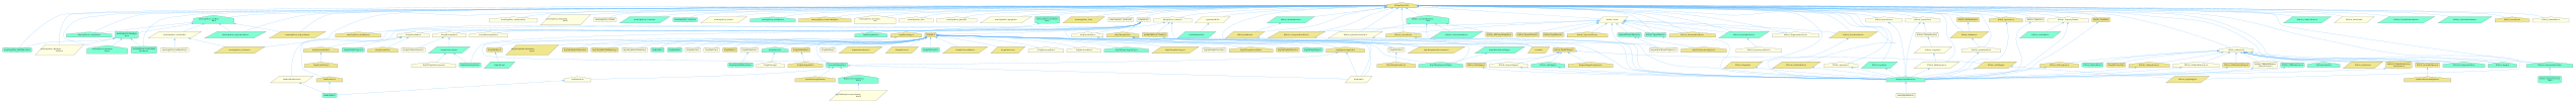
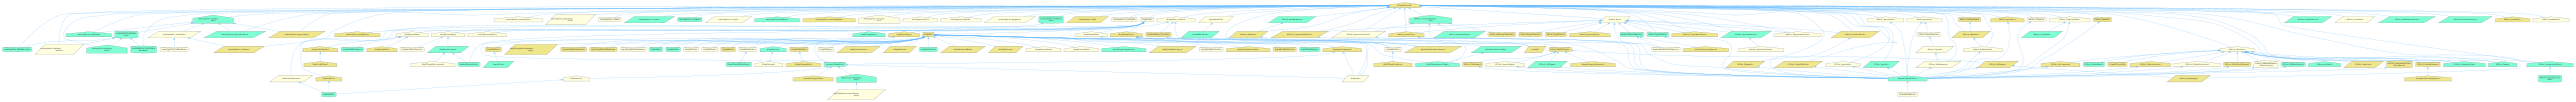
  digraph {
    fontname="EB Garamond"
    node [color=grey40 fillcolor=khaki fontname="EB Garamond" fontsize=10 shape=house style=filled]
    edge [color=steelblue1 dir=back fontname="EB Garamond" fontsize=10 labelfontname=Helvetica labelfontsize=10 style=solid]
    n1 [color=gray40 fontcolor=black height=0.2 label="EdGraphNodeUtils.h" width=0.4]
    n2 [fillcolor=aquamarine height=0.2 label="AnimGraphNode_AimOffsetLookAt.h" shape=cylinder width=0.4]
    n3 [fillcolor=lightyellow height=0.2 label="AnimGraphNode_AnimDynamics.h" width=0.4]
    n4 [fillcolor=aquamarine height=0.2 label="AnimGraphNode_AssetPlayer\lBase.h" width=0.4]
    n5 [fillcolor=lightyellow height=0.2 label="AnimGraphNode_BlendSpace\lEvaluator.h" shape=parallelogram width=0.4]
    n6 [fillcolor=aquamarine height=0.2 label="AnimGraphNode_BlendSpace\lPlayer.h" width=0.4]
    n7 [fillcolor=aquamarine height=0.2 label="AnimGraphNode_RotationOffset\lBlendSpace.h" shape=cylinder width=0.4]
    n8 [fillcolor=aquamarine height=0.2 label="AnimGraphNode_PoseByName.h" width=0.4]
    n9 [height=0.2 label="AnimGraphNode_PoseDriver.h" shape=parallelogram width=0.4]
    n10 [fillcolor=aquamarine height=0.2 label="AnimGraphNode_SequenceEvaluator.h" shape=parallelogram width=0.4]
    n11 [height=0.2 label="AnimGraphNode_SequencePlayer.h" shape=parallelogram width=0.4]
    n12 [fillcolor=lightyellow height=0.2 label="AnimGraphNode_BlendListBy\lEnum.h" shape=parallelogram width=0.4]
    n13 [fillcolor=lightyellow height=0.2 label="AnimGraphNode_CCDIK.h" shape=cylinder width=0.4]
    n14 [fillcolor=aquamarine height=0.2 label="AnimGraphNode_Constraint.h" shape=parallelogram width=0.4]
    n15 [fillcolor=aquamarine height=0.2 label="AnimGraphNode_CopyBone.h" shape=cylinder width=0.4]
    n16 [fillcolor=lightyellow height=0.2 label="AnimGraphNode_LookAt.h" shape=parallelogram width=0.4]
    n17 [fillcolor=aquamarine height=0.2 label="AnimGraphNode_ModifyBone.h" width=0.4]
    n18 [height=0.2 label="AnimGraphNode_RotationMultiplier.h" width=0.4]
    n19 [fillcolor=lightyellow height=0.2 label="AnimGraphNode_SaveCached\lPose.h" width=0.4]
    n20 [fillcolor=lightyellow height=0.2 label="AnimGraphNode_Slot.h" width=0.4]
    n21 [fillcolor=lightyellow height=0.2 label="AnimGraphNode_SplineIK.h" width=0.4]
    n22 [fillcolor=lightyellow height=0.2 label="AnimGraphNode_SpringBone.h" shape=parallelogram width=0.4]
    n23 [fillcolor=aquamarine height=0.2 label="AnimGraphNode_StateMachine\lBase.h" shape=cylinder width=0.4]
    n24 [height=0.2 label="AnimGraphNode_Trail.h" shape=parallelogram width=0.4]
    n25 [fillcolor=lightyellow height=0.2 label="AnimGraphNode_TwoBoneIK.h" shape=cylinder width=0.4]
    n26 [fillcolor=lightyellow height=0.2 label="EdGraphNode_Comment.h" width=0.4]
    n27 [fillcolor=lightyellow height=0.2 label="EngineSharedPCH.h" shape=parallelogram width=0.4]
    n28 [height=0.2 label="K2Node_ActorBoundEvent.h" shape=parallelogram width=0.4]
    n29 [height=0.2 label="K2Node_AssignDelegate.h" shape=parallelogram width=0.4]
    n30 [height=0.2 label="K2Node_BaseMCDelegate.h" shape=cylinder width=0.4]
    n31 [height=0.2 label="K2Node_BreakStruct.h" shape=parallelogram width=0.4]
    n32 [fillcolor=lightyellow height=0.2 label="K2Node_CallFunction.h" width=0.4]
    n33 [fillcolor=aquamarine height=0.2 label="K2Node_GetInputAxisKeyValue.h" width=0.4]
    n34 [fillcolor=aquamarine height=0.2 label="K2Node_GetInputAxisValue.h" width=0.4]
    n35 [fillcolor=aquamarine height=0.2 label="K2Node_Message.h" width=0.4]
    n36 [fillcolor=aquamarine height=0.2 label="K2Node_CastByteToEnum.h" shape=parallelogram width=0.4]
    n37 [height=0.2 label="K2Node_ComponentBoundEvent.h" shape=parallelogram width=0.4]
    n38 [fillcolor=lightyellow height=0.2 label="K2Node_MathExpression.h" shape=parallelogram width=0.4]
    n39 [fillcolor=aquamarine height=0.2 label="K2Node_ConstructObjectFrom\lClass.h" width=0.4]
    n40 [fillcolor=lightyellow height=0.2 label="K2Node_SpawnActorFromClass.h" shape=parallelogram width=0.4]
    n41 [height=0.2 label="K2Node_CustomEvent.h" width=0.4]
    n42 [height=0.2 label="K2Node_DelegateSet.h" shape=parallelogram width=0.4]
    n43 [fillcolor=lightyellow height=0.2 label="K2Node_DynamicCast.h" width=0.4]
    n44 [fillcolor=lightyellow height=0.2 label="K2Node_EnumLiteral.h" shape=parallelogram width=0.4]
    n45 [fillcolor=lightyellow height=0.2 label="K2Node_Event.h" shape=parallelogram width=0.4]
    n46 [height=0.2 label="K2Node_GeneratedBoundEvent.h" width=0.4]
    n47 [fillcolor=aquamarine height=0.2 label="K2Node_InputAxisEvent.h" shape=cylinder width=0.4]
    n48 [fillcolor=aquamarine height=0.2 label="K2Node_InputAxisKeyEvent.h" shape=parallelogram width=0.4]
    n49 [fillcolor=lightyellow height=0.2 label="K2Node_WidgetAnimationEvent.h" width=0.4]
    n50 [fillcolor=aquamarine height=0.2 label="K2Node_ForEachElementInEnum.h" shape=parallelogram width=0.4]
    n51 [height=0.2 label="K2Node_GetDataTableRow.h" shape=parallelogram width=0.4]
    n52 [fillcolor=aquamarine height=0.2 label="K2Node_GetNumEnumEntries.h" shape=parallelogram width=0.4]
    n53 [fillcolor=lightyellow height=0.2 label="K2Node_InputAction.h" width=0.4]
    n54 [fillcolor=aquamarine height=0.2 label="K2Node_InputKey.h" shape=parallelogram width=0.4]
    n55 [fillcolor=lightyellow height=0.2 label="K2Node_MacroInstance.h" width=0.4]
    n56 [height=0.2 label="K2Node_MakeStruct.h" shape=parallelogram width=0.4]
    n57 [fillcolor=lightyellow height=0.2 label="K2Node_SetFieldsInStruct.h" width=0.4]
    n58 [height=0.2 label="K2Node_SpawnActor.h" width=0.4]
    n59 [fillcolor=aquamarine height=0.2 label="K2Node_StructMemberGet.h" shape=parallelogram width=0.4]
    n60 [height=0.2 label="K2Node_StructMemberSet.h" shape=cylinder width=0.4]
    n61 [height=0.2 label="K2Node_SwitchEnum.h" width=0.4]
    n62 [fillcolor=lightyellow height=0.2 label="K2Node_TemporaryVariable.h" width=0.4]
    n63 [fillcolor=lightyellow height=0.2 label="K2Node_VariableGet.h" shape=cylinder width=0.4]
    n64 [height=0.2 label="K2Node_VariableSet.h" shape=cylinder width=0.4]
    n65 [fillcolor=lightyellow height=0.2 label="K2Node_VariableSetRef.h" width=0.4]
    n66 [fillcolor=lightyellow height=0.2 label="SGraphNode.h" shape=cylinder width=0.4]
    n67 [fillcolor=aquamarine height=0.2 label="AnimGraphNode_BlendSpace\lBase.h" shape=cylinder width=0.4]
    n68 [fillcolor=lightyellow height=0.2 label="AnimGraphNode_PoseHandler.h" shape=parallelogram width=0.4]
    n69 [height=0.2 label="AnimGraphNode_StateMachine.h" width=0.4]
    n70 [height=0.2 label="GraphEditorSettings.h" width=0.4]
    n71 [height=0.2 label="MaterialGraphNode_Comment.h" shape=cylinder width=0.4]
    n72 [height=0.2 label="UnrealEd.h" shape=parallelogram width=0.4]
    n73 [fillcolor=aquamarine height=0.2 label="UnrealEdSharedPCH.h" shape=parallelogram width=0.4]
    n74 [fillcolor=aquamarine height=0.2 label="BlueprintGraphDefinitions.h" width=0.4]
    n75 [height=0.2 label="BlueprintDelegateNodeSpawner.h" width=0.4]
    n76 [height=0.2 label="K2Node_AddDelegate.h" shape=parallelogram width=0.4]
-   n77 [fillcolor=aquamarine height=0.2 label="K2Node_CallDelegate.h" width=0.4]
+   n77 [fillcolor=aquamarine height=0.2 label="K2Node_CallDelegate.h" shape=parallelogram width=0.4]
    n78 [height=0.2 label="K2Node_ClearDelegate.h" shape=cylinder width=0.4]
    n79 [fillcolor=lightyellow height=0.2 label="K2Node_RemoveDelegate.h" width=0.4]
    n80 [fillcolor=aquamarine height=0.2 label="CallFunctionHandler.h" width=0.4]
    n81 [height=0.2 label="K2Node_AddComponent.h" width=0.4]
    n82 [height=0.2 label="K2Node_AnimGetter.h" shape=parallelogram width=0.4]
    n83 [height=0.2 label="K2Node_CallArrayFunction.h" width=0.4]
    n84 [fillcolor=lightyellow height=0.2 label="K2Node_CallDataTableFunction.h" width=0.4]
    n85 [height=0.2 label="K2Node_CallFunctionOnMember.h" shape=cylinder width=0.4]
    n86 [fillcolor=lightyellow height=0.2 label="K2Node_CallMaterialParameter\lCollectionFunction.h" shape=cylinder width=0.4]
    n87 [fillcolor=aquamarine height=0.2 label="K2Node_CallParentFunction.h" shape=cylinder width=0.4]
    n88 [height=0.2 label="K2Node_CommutativeAssociative\lBinaryOperator.h" shape=cylinder width=0.4]
    n89 [fillcolor=aquamarine height=0.2 label="K2Node_InstancedStruct.h" shape=cylinder width=0.4]
    n90 [height=0.2 label="K2Node_PromotableOperator.h" shape=cylinder width=0.4]
    n91 [height=0.2 label="SFixupSelfContextDlg.h" shape=cylinder width=0.4]
    n92 [fillcolor=aquamarine height=0.2 label="K2Node_GetInputVectorAxis\lValue.h" shape=cylinder width=0.4]
    n93 [fillcolor=lightyellow height=0.2 label="K2Node_Composite.h" shape=parallelogram width=0.4]
    n94 [height=0.2 label="K2Node_AddComponentByClass.h" shape=cylinder width=0.4]
    n95 [fillcolor=aquamarine height=0.2 label="K2Node_GenericCreateObject.h" shape=parallelogram width=0.4]
    n96 [fillcolor=lightyellow height=0.2 label="K2Node_ClassDynamicCast.h" shape=cylinder width=0.4]
    n97 [fillcolor=lightyellow height=0.2 label="BlueprintBoundEventNodeSpawner.h" shape=cylinder width=0.4]
    n98 [fillcolor=aquamarine height=0.2 label="BlueprintEventNodeSpawner.h" shape=cylinder width=0.4]
    n99 [height=0.2 label="K2Node_InputActionEvent.h" shape=cylinder width=0.4]
    n100 [height=0.2 label="K2Node_InputKeyEvent.h" shape=cylinder width=0.4]
    n101 [height=0.2 label="K2Node_InputTouchEvent.h" width=0.4]
    n102 [fillcolor=lightyellow height=0.2 label="K2Node_InputVectorAxisEvent.h" width=0.4]
    n103 [fillcolor=aquamarine height=0.2 label="K2Node_LocalVariable.h" shape=parallelogram width=0.4]
    n104 [fillcolor=lightyellow height=0.2 label="SGraphPanel.h" shape=parallelogram width=0.4]
    n105 [fillcolor=aquamarine height=0.2 label="DataflowGraphEditor.h" width=0.4]
    n106 [fillcolor=aquamarine height=0.2 label="DataflowSCommentNode.h" shape=cylinder width=0.4]
    n107 [height=0.2 label="DataflowSNode.h" width=0.4]
    n108 [fillcolor=lightyellow height=0.2 label="DataflowSNodeFactories.h" shape=parallelogram width=0.4]
    n109 [fillcolor=lightyellow height=0.2 label="SGraphNodeDefault.h" width=0.4]
    n110 [fillcolor=lightyellow height=0.2 label="SGraphNodeK2Base.h" width=0.4]
    n111 [fillcolor=lightyellow height=0.2 label="SGraphNodeResizable.h" width=0.4]
    n112 [height=0.2 label="SGraphPin.h" shape=cylinder width=0.4]
    n113 [height=0.2 label="SRigVMGraphNode.h" width=0.4]
    n114 [fillcolor=lightyellow height=0.2 label="SoundSubmixGraphNode.h" width=0.4]
    n115 [fillcolor=lightyellow height=0.2 label="AnimGraphNode_PoseBlendNode.h" shape=cylinder width=0.4]
    n116 [fillcolor=aquamarine height=0.2 label="ConnectionDrawingPolicy.h" shape=cylinder width=0.4]
    n117 [fillcolor=aquamarine height=0.2 label="BlueprintConnectionDrawing\lPolicy.h" width=0.4]
    n118 [fillcolor=lightyellow height=0.2 label="DataflowSchema.h" width=0.4]
    n119 [height=0.2 label="SoundSubmixGraphSchema.h" width=0.4]
    n120 [fillcolor=lightyellow height=0.2 label="RigVMEdGraphConnectionDrawing\lPolicy.h" shape=parallelogram width=0.4]
    n121 [fillcolor=aquamarine height=0.2 label="DataflowEditor.h" shape=cylinder width=0.4]
    n122 [fillcolor=lightyellow height=0.2 label="AnimGraphDefinitions.h" shape=cylinder width=0.4]
    n123 [height=0.2 label="SGraphNodePromotableOperator.h" width=0.4]
    n124 [height=0.2 label="AnimNotifyEventNodeSpawner.h" width=0.4]
    n125 [fillcolor=lightyellow height=0.2 label="SGraphNodeKnot.h" shape=cylinder width=0.4]
    n126 [fillcolor=aquamarine height=0.2 label="SGraphNodeK2Composite.h" shape=cylinder width=0.4]
    n127 [height=0.2 label="SGraphNodeK2Default.h" width=0.4]
    n128 [height=0.2 label="SGraphNodeK2Var.h" width=0.4]
    n129 [fillcolor=aquamarine height=0.2 label="SGraphNodeComment.h" shape=parallelogram width=0.4]
    n130 [fillcolor=lightyellow height=0.2 label="SGraphNodeDocumentation.h" shape=cylinder width=0.4]
    n131 [fillcolor=aquamarine height=0.2 label="DataflowSPin.h" shape=cylinder width=0.4]
    n132 [height=0.2 label="GraphSplineOverlapResult.h" width=0.4]
    n133 [height=0.2 label="RigVMGraphDetailCustomization.h" shape=parallelogram width=0.4]
    n134 [fillcolor=aquamarine height=0.2 label="SGraphPinBool.h" shape=cylinder width=0.4]
    n135 [fillcolor=lightyellow height=0.2 label="SGraphPinColor.h" shape=cylinder width=0.4]
    n136 [fillcolor=lightyellow height=0.2 label="SGraphPinEnum.h" shape=cylinder width=0.4]
    n137 [height=0.2 label="SGraphPinExec.h" shape=cylinder width=0.4]
    n138 [fillcolor=lightyellow height=0.2 label="SGraphPinNameList.h" shape=cylinder width=0.4]
    n139 [fillcolor=aquamarine height=0.2 label="SGraphPinNum.h" width=0.4]
    n140 [height=0.2 label="SGraphPinNumSlider.h" shape=cylinder width=0.4]
    n141 [height=0.2 label="SGraphPinObject.h" shape=cylinder width=0.4]
    n142 [fillcolor=lightyellow height=0.2 label="SGraphPinString.h" shape=cylinder width=0.4]
    n143 [height=0.2 label="SGraphPinStructInstance.h" shape=parallelogram width=0.4]
    n144 [height=0.2 label="SGraphPinVector.h" shape=parallelogram width=0.4]
    n145 [fillcolor=aquamarine height=0.2 label="SGraphPinVector2D.h" shape=cylinder width=0.4]
    n146 [height=0.2 label="SGraphPinVector2DSlider.h" shape=parallelogram width=0.4]
    n147 [height=0.2 label="SGraphPinVector4.h" shape=parallelogram width=0.4]
    n148 [fillcolor=lightyellow height=0.2 label="SGraphPinVector4Slider.h" width=0.4]
    n149 [fillcolor=lightyellow height=0.2 label="SGraphPinVectorSlider.h" width=0.4]
    n150 [fillcolor=aquamarine height=0.2 label="SRigVMGraphChangePinType.h" width=0.4]
    n151 [height=0.2 label="SRigVMGraphPinCategory.h" shape=parallelogram width=0.4]
    n152 [fillcolor=lightyellow height=0.2 label="SRigVMGraphPinCurveFloat.h" shape=cylinder width=0.4]
    n153 [height=0.2 label="SRigVMGraphPinEnumPicker.h" width=0.4]
    n154 [height=0.2 label="SRigVMGraphPinNameList.h" shape=cylinder width=0.4]
    n155 [fillcolor=aquamarine height=0.2 label="SRigVMGraphPinQuat.h" shape=cylinder width=0.4]
    n156 [height=0.2 label="SRigVMGraphPinUserDataName\lSpace.h" shape=parallelogram width=0.4]
    n157 [height=0.2 label="SRigVMGraphPinUserDataPath.h" shape=cylinder width=0.4]
    n158 [height=0.2 label="SRigVMGraphPinVariableBinding.h" shape=cylinder width=0.4]
    n159 [fillcolor=lightyellow height=0.2 label="SRigVMGraphPinVariableName.h" shape=cylinder width=0.4]
    n160 [fillcolor=aquamarine height=0.2 label="SRigVMSwapFunctionsWidget.h" width=0.4]
    n161 [fillcolor=aquamarine height=0.2 label="SRigVMNodePreviewWidget.h" shape=parallelogram width=0.4]
    n162 [height=0.2 label="SRigVMGraphNodeKnot.h" width=0.4]
    n163 [height=0.2 label="SGraphNodeK2Event.h" width=0.4]
    n164 [fillcolor=lightyellow height=0.2 label="SRigVMGraphNodeComment.h" width=0.4]
    n165 [fillcolor=aquamarine height=0.2 label="SGraphPinDataTableRowName.h" shape=cylinder width=0.4]
    n166 [fillcolor=lightyellow height=0.2 label="SGraphPinInteger.h" width=0.4]
    n167 [height=0.2 label="SGraphPinIntegerSlider.h" width=0.4]
    n168 [fillcolor=aquamarine height=0.2 label="SGraphPinClass.h" shape=parallelogram width=0.4]
    n1 -> n2
    n1 -> n3
    n1 -> n4
    n1 -> n5
    n1 -> n6
    n1 -> n7
    n1 -> n8
    n1 -> n9
    n1 -> n10
    n1 -> n11
    n1 -> n12
    n1 -> n13
    n1 -> n14
    n1 -> n15
    n1 -> n16
    n1 -> n17
    n1 -> n18
    n1 -> n19
    n1 -> n20
    n1 -> n21
    n1 -> n22
    n1 -> n23
    n1 -> n24
    n1 -> n25
    n1 -> n26
    n1 -> n27
    n1 -> n28
    n1 -> n29
    n1 -> n30
    n1 -> n31
    n1 -> n32
    n1 -> n33
    n1 -> n34
    n1 -> n35
    n1 -> n36
    n1 -> n37
    n1 -> n38
    n1 -> n39
    n1 -> n40
    n1 -> n41
    n1 -> n42
    n1 -> n43
    n1 -> n44
    n1 -> n45
    n1 -> n46
    n1 -> n47
    n1 -> n48
    n1 -> n49
    n1 -> n50
    n1 -> n51
    n1 -> n52
    n1 -> n53
    n1 -> n54
    n1 -> n55
    n1 -> n56
    n1 -> n57
    n1 -> n58
    n1 -> n59
    n1 -> n60
    n1 -> n61
    n1 -> n62
    n1 -> n63
    n1 -> n64
    n1 -> n65
    n1 -> n66
    n4 -> n8
    n4 -> n10
    n4 -> n11
    n4 -> n67
    n4 -> n68
    n23 -> n69
    n26 -> n70
    n26 -> n71
    n26 -> n72
    n27 -> n73
    n28 -> n74
    n30 -> n75
    n30 -> n76
    n30 -> n77
    n30 -> n78
    n30 -> n79
    n31 -> n74
    n32 -> n33
    n32 -> n34
    n32 -> n35
    n32 -> n80
    n32 -> n81
    n32 -> n82
    n32 -> n83
    n32 -> n84
    n32 -> n85
    n32 -> n86
    n32 -> n87
    n32 -> n88
    n32 -> n89
    n32 -> n90
    n32 -> n91
    n33 -> n92
    n37 -> n74
    n38 -> n74
    n39 -> n40
    n39 -> n74
    n39 -> n94
    n39 -> n95
    n40 -> n74
    n41 -> n74
    n42 -> n74
    n43 -> n74
    n43 -> n96
    n45 -> n28
    n45 -> n37
    n45 -> n41
    n45 -> n46
    n45 -> n47
    n45 -> n48
    n45 -> n49
    n45 -> n97
    n45 -> n98
    n45 -> n99
    n45 -> n100
    n45 -> n101
    n47 -> n74
    n48 -> n102
    n51 -> n74
    n53 -> n74
    n54 -> n74
    n55 -> n74
    n56 -> n57
    n57 -> n74
    n58 -> n74
    n59 -> n31
    n60 -> n56
    n62 -> n74
    n62 -> n103
    n63 -> n74
    n64 -> n74
    n66 -> n104
    n66 -> n105
    n66 -> n106
    n66 -> n107
    n66 -> n108
    n66 -> n109
    n66 -> n110
    n66 -> n111
    n66 -> n112
    n66 -> n113
    n66 -> n114
    n67 -> n2
    n67 -> n5
    n67 -> n6
    n67 -> n7
    n68 -> n9
    n68 -> n115
    n70 -> n116
    n71 -> n72
    n74 -> n122
    n76 -> n29
    n76 -> n74
    n77 -> n74
    n78 -> n74
    n79 -> n74
    n81 -> n74
    n83 -> n74
    n84 -> n74
    n85 -> n74
    n86 -> n74
    n87 -> n74
    n88 -> n74
    n90 -> n123
    n93 -> n38
    n96 -> n93
    n98 -> n97
    n98 -> n124
    n107 -> n121
    n108 -> n121
    n109 -> n125
    n110 -> n126
    n110 -> n127
    n110 -> n128
    n111 -> n129
    n111 -> n130
    n112 -> n104
    n112 -> n116
    n112 -> n125
    n112 -> n131
    n112 -> n132
    n112 -> n133
    n112 -> n134
    n112 -> n135
    n112 -> n136
    n112 -> n137
    n112 -> n138
    n112 -> n139
    n112 -> n140
    n112 -> n141
    n112 -> n142
    n112 -> n143
    n112 -> n144
    n112 -> n145
    n112 -> n146
    n112 -> n147
    n112 -> n148
    n112 -> n149
    n112 -> n150
    n112 -> n151
    n112 -> n152
    n112 -> n153
    n112 -> n154
    n112 -> n155
    n112 -> n156
    n112 -> n157
    n112 -> n158
    n112 -> n159
    n112 -> n160
    n113 -> n133
    n113 -> n160
    n113 -> n161
    n116 -> n104
    n116 -> n117
    n116 -> n118
    n116 -> n119
    n117 -> n120
    n118 -> n121
    n125 -> n162
    n127 -> n163
    n129 -> n106
    n129 -> n164
    n132 -> n104
    n132 -> n116
    n138 -> n165
    n139 -> n166
    n140 -> n167
    n141 -> n168
    n161 -> n160
  }
